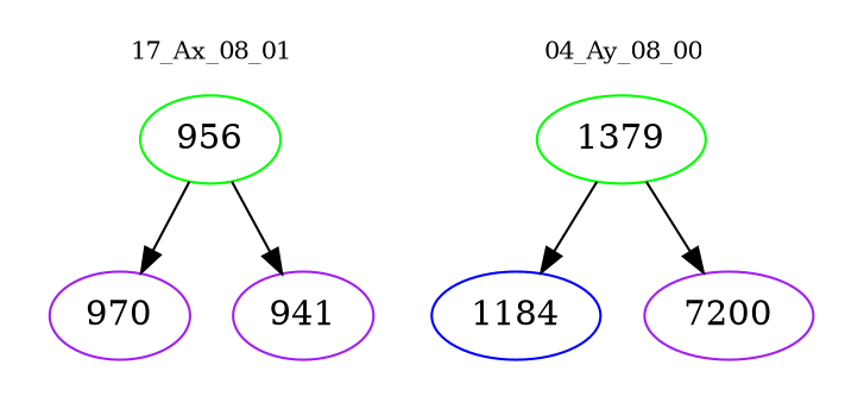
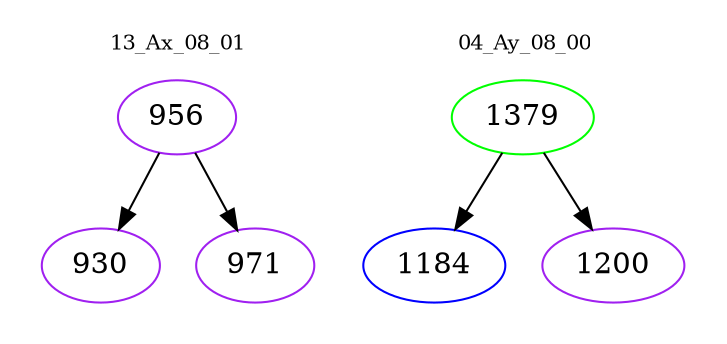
  digraph {
    node [color=purple]
    edge [color=black]
-   n1 [color=green label=956]
-   n2 [label=970]
-   n3 [label=941]
+   n1 [label=956]
+   n2 [label=930]
+   n3 [label=971]
    n4 [color=green label=1379]
    n5 [color=blue label=1184]
-   n6 [label=7200]
+   n6 [label=1200]
    subgraph cluster_1 {
      color=white
      fontsize=10
-     label="17_Ax_08_01"
+     label="13_Ax_08_01"
      n1
      n2
      n3
    }
    subgraph cluster_2 {
      color=white
      fontsize=10
      label="04_Ay_08_00"
      n4
      n5
      n6
    }
    n1 -> n2
    n1 -> n3
    n4 -> n5
    n4 -> n6
  }
